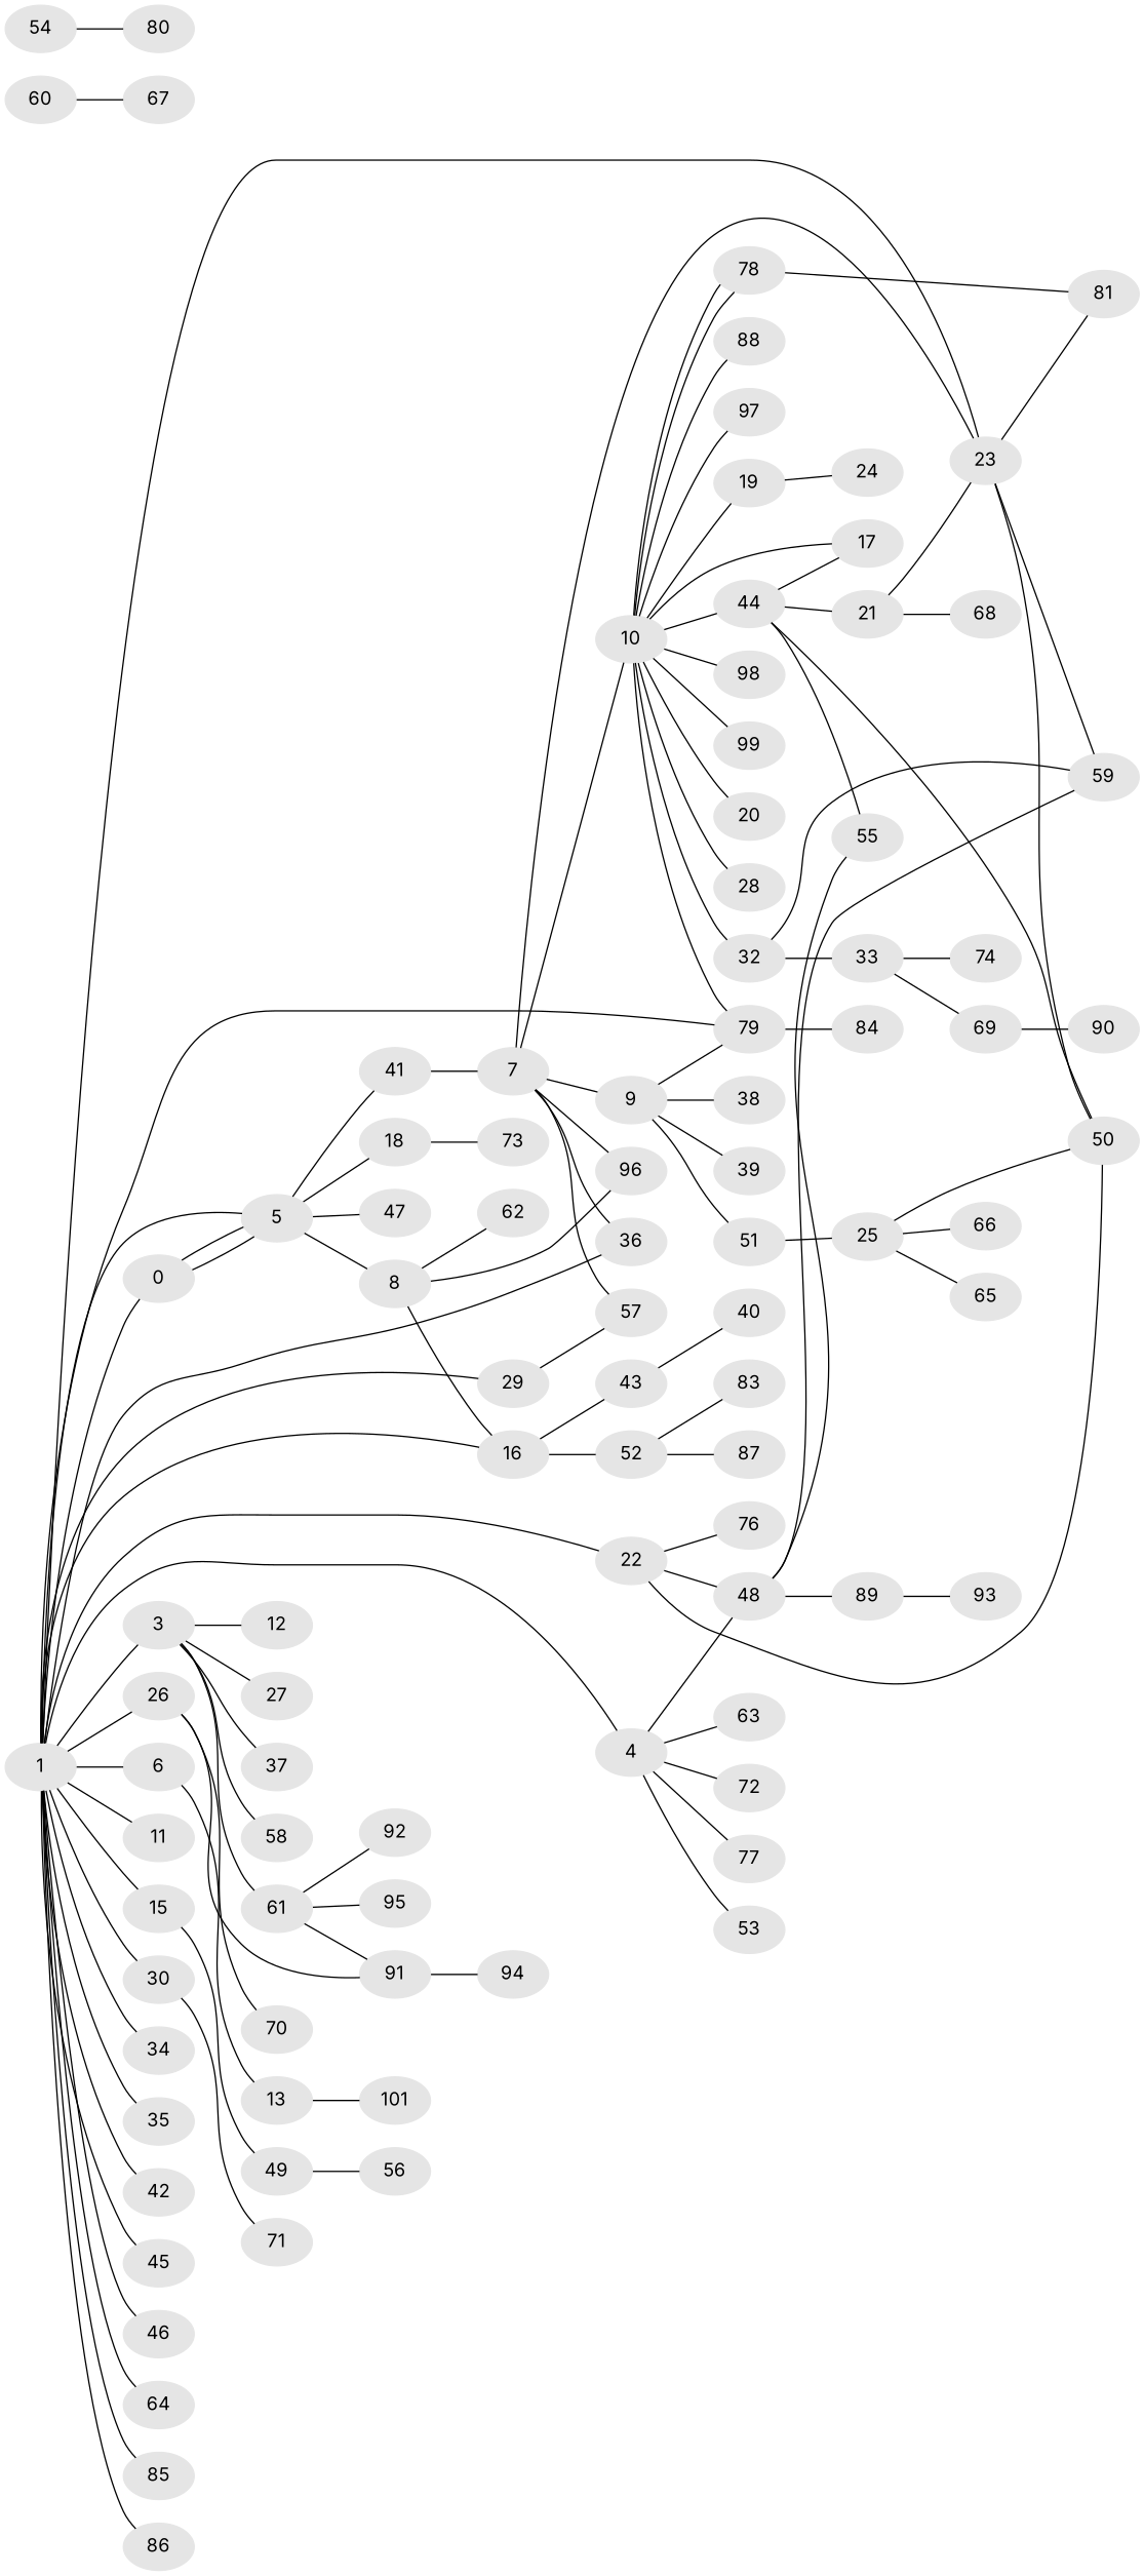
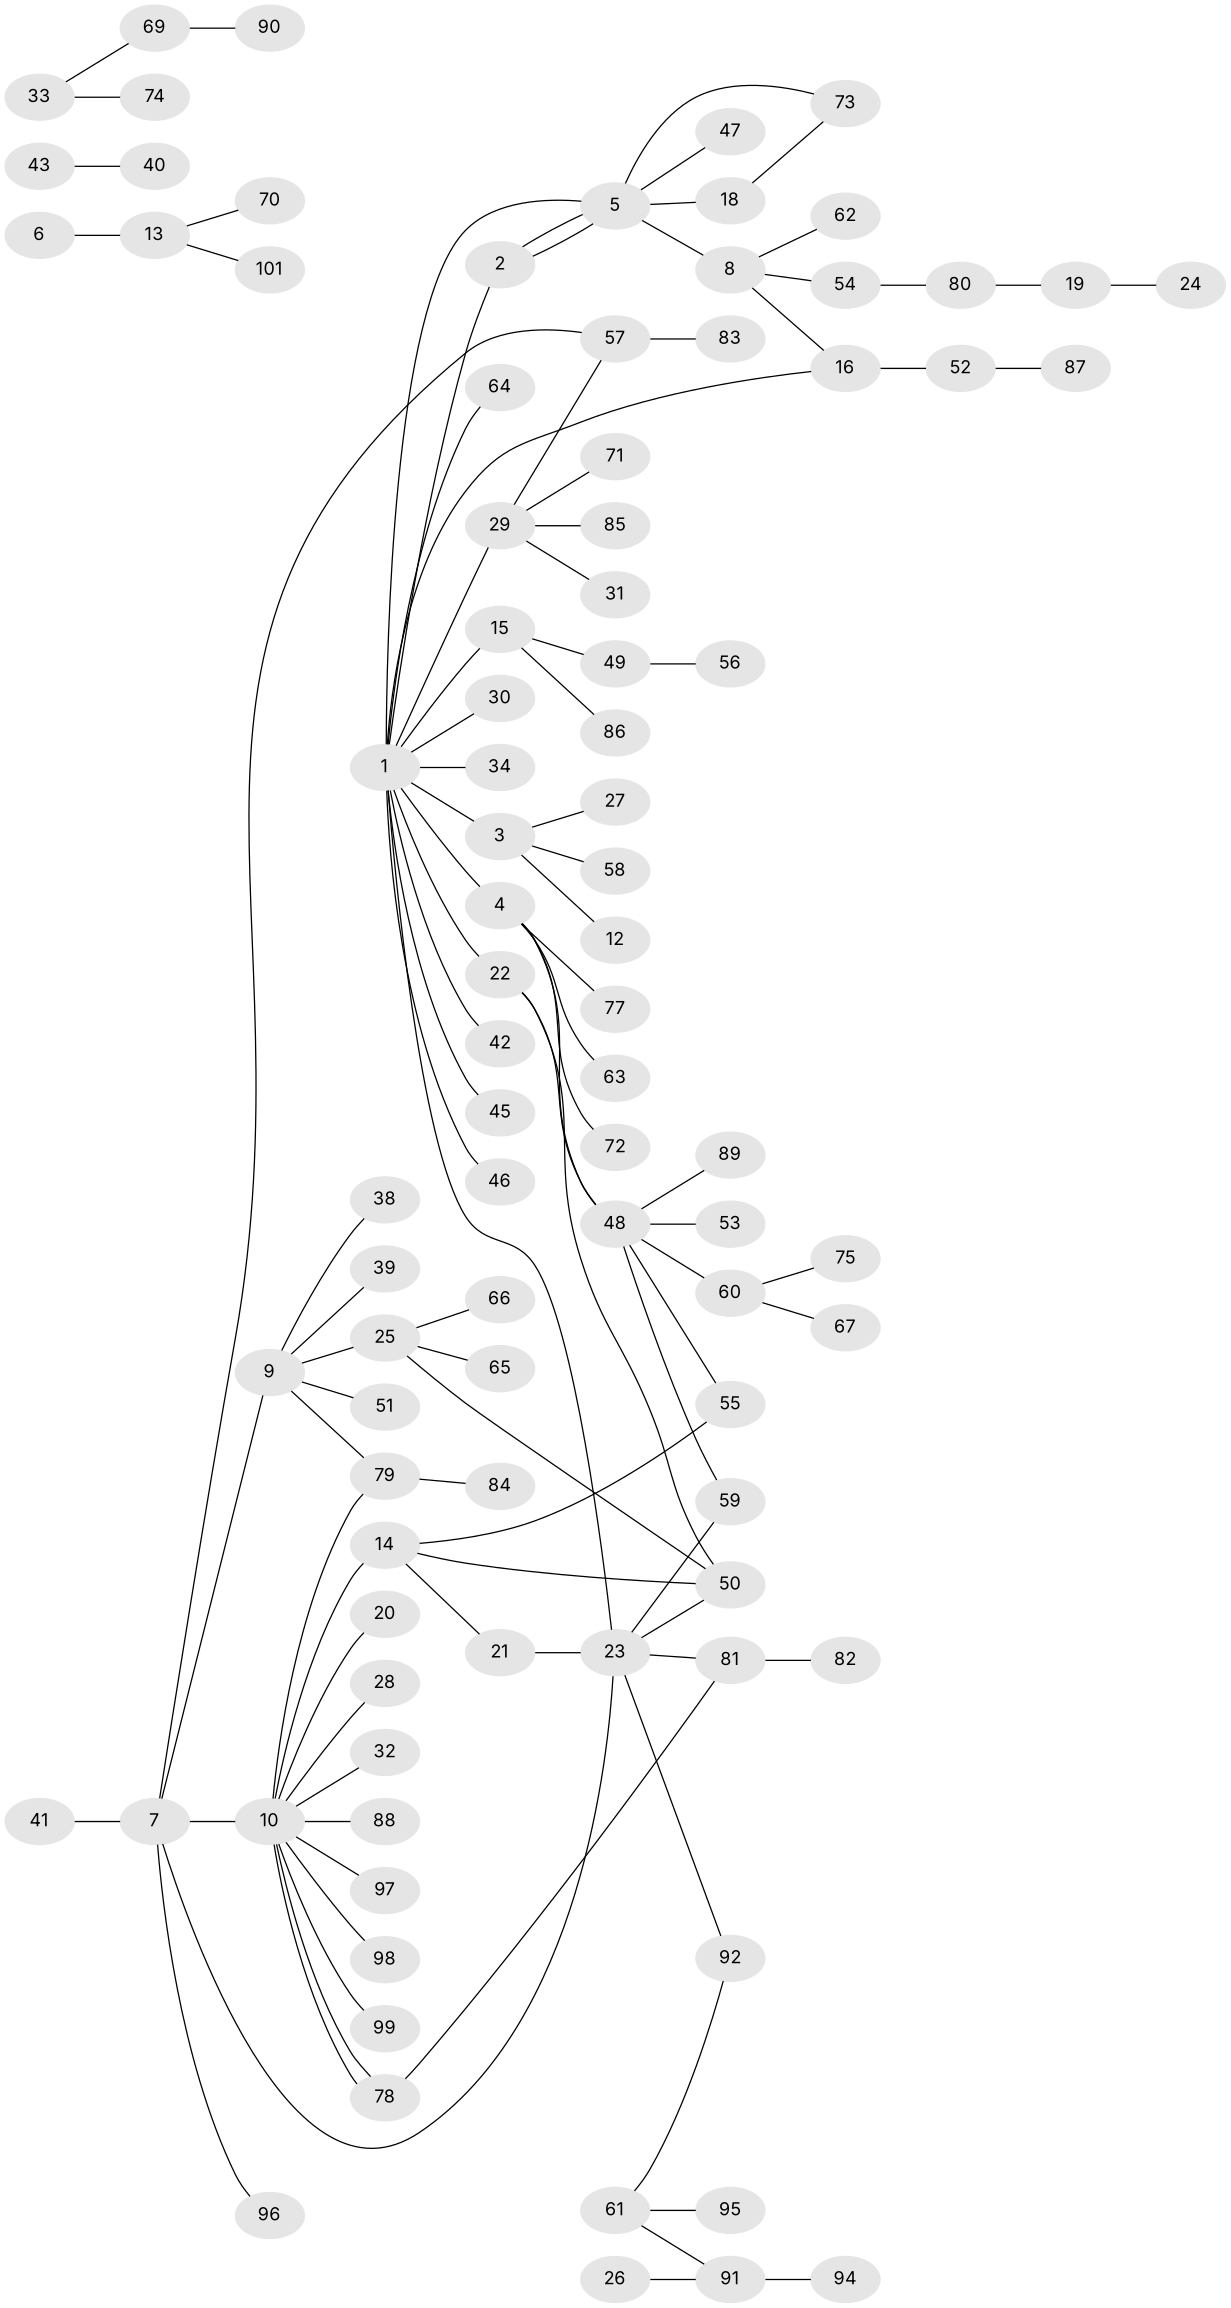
  graph {
    fontname=Inter
    rankdir=LR
    node [color=gray90 fontname=Inter style=filled]
    edge [fontname=Inter]
    1
-   2 [label=0]
+   2
    3
    4
    5
    6
-   11
    15
    16
    22
    23
    26
    29
    30
    34
-   35
-   36
    42
    45
    46
    64
    79
    85
    86
    12
    27
-   37
    58
    61
    48
    53
    63
    72
    77
    8
    18
    41
    47
    13
    49
    43
    52
    50
-   76
    59
    81
    92
    91
    57
+   31
    71
    84
    95
    55
    60
    89
    7
    9
    10
    96
    54
    62
    73
    70
    n65 [label=101]
    25
    38
    39
    51
-   14 [label=44]
-   17
+   14
    19
    20
    28
    32
    78
    88
    97
    98
    99
    80
    65
    66
    21
    24
    33
-   68
    56
    40
    83
    87
+   82
    94
    69
    74
    90
    67
-   93
+   75
    1 -- 2
    1 -- 3
    1 -- 4
    1 -- 5
-   1 -- 6
-   1 -- 11
    1 -- 15
    1 -- 16
    1 -- 22
    1 -- 23
-   1 -- 26
    1 -- 29
    1 -- 30
    1 -- 34
-   1 -- 35
-   1 -- 36
    1 -- 42
    1 -- 45
    1 -- 46
    1 -- 64
-   1 -- 79
-   1 -- 85
-   1 -- 86
+   29 -- 85
+   15 -- 86
    2 -- 5
    2 -- 5
    3 -- 12
    3 -- 27
-   3 -- 37
    3 -- 58
-   3 -- 61
    4 -- 48
-   4 -- 53
+   48 -- 53
    4 -- 63
    4 -- 72
    4 -- 77
    5 -- 8
    5 -- 18
-   5 -- 41
+   5 -- 73
    5 -- 47
    6 -- 13
    15 -- 49
-   16 -- 43
    16 -- 52
    22 -- 48
    22 -- 50
-   22 -- 76
    23 -- 50
    23 -- 59
    23 -- 81
+   23 -- 92
    26 -- 91
    29 -- 57
-   30 -- 71
+   29 -- 31
+   29 -- 71
    79 -- 84
    61 -- 92
    61 -- 91
    61 -- 95
    48 -- 59
    48 -- 55
+   48 -- 60
    48 -- 89
    8 -- 16
-   8 -- 96
+   8 -- 54
    8 -- 62
    18 -- 73
    41 -- 7
-   26 -- 70
+   13 -- 70
    13 -- n65
    49 -- 56
    43 -- 40
-   52 -- 83
+   57 -- 83
    52 -- 87
+   81 -- 82
    91 -- 94
    60 -- 67
-   89 -- 93
+   60 -- 75
    7 -- 23
-   7 -- 36
    7 -- 57
    7 -- 9
    7 -- 10
    7 -- 96
    9 -- 79
-   51 -- 25
+   9 -- 25
    9 -- 38
    9 -- 39
    9 -- 51
    10 -- 79
    10 -- 14
-   10 -- 17
-   10 -- 19
+   80 -- 19
    10 -- 20
    10 -- 28
    10 -- 32
    10 -- 78
    10 -- 78
    10 -- 88
    10 -- 97
    10 -- 98
    10 -- 99
    54 -- 80
    25 -- 50
    25 -- 65
    25 -- 66
    14 -- 50
    14 -- 55
-   14 -- 17
    14 -- 21
    19 -- 24
-   32 -- 59
-   32 -- 33
    78 -- 81
    21 -- 23
-   21 -- 68
    33 -- 69
    33 -- 74
    69 -- 90
  }
